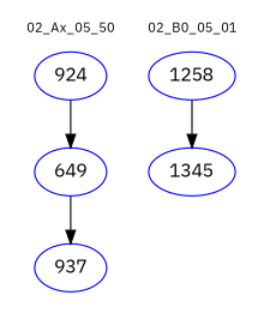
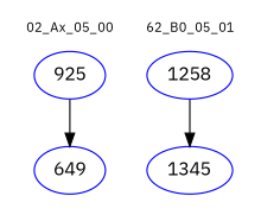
  digraph {
    fontname="IBM Plex Sans"
    node [color=blue fontname="IBM Plex Sans"]
    edge [color=black fontname="IBM Plex Sans"]
-   n1 [label=924]
+   n1 [label=925]
    n2 [label=649]
-   n3 [label=937]
    n4 [label=1258]
    n5 [label=1345]
    subgraph cluster_1 {
      color=white
      fontsize=10
-     label="02_Ax_05_50"
+     label="02_Ax_05_00"
      n1
      n2
-     n3
    }
    subgraph cluster_2 {
      color=white
      fontsize=10
-     label="02_B0_05_01"
+     label="62_B0_05_01"
      n4
      n5
    }
    n1 -> n2
-   n2 -> n3
    n4 -> n5
  }
